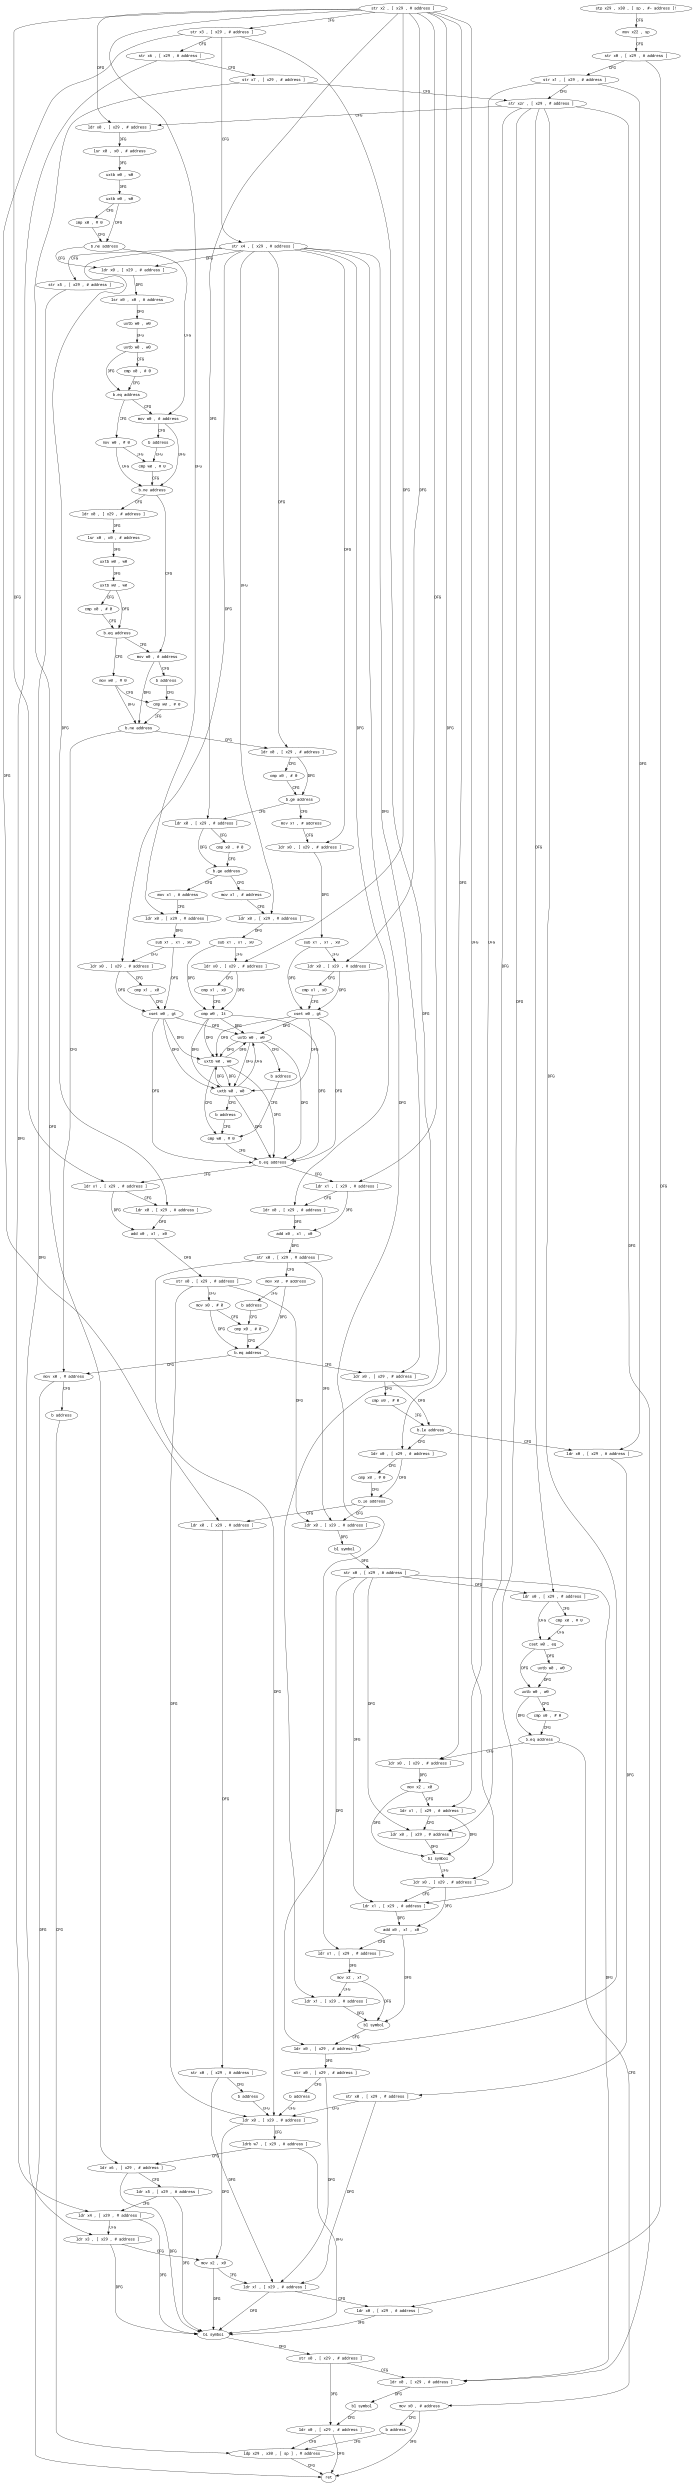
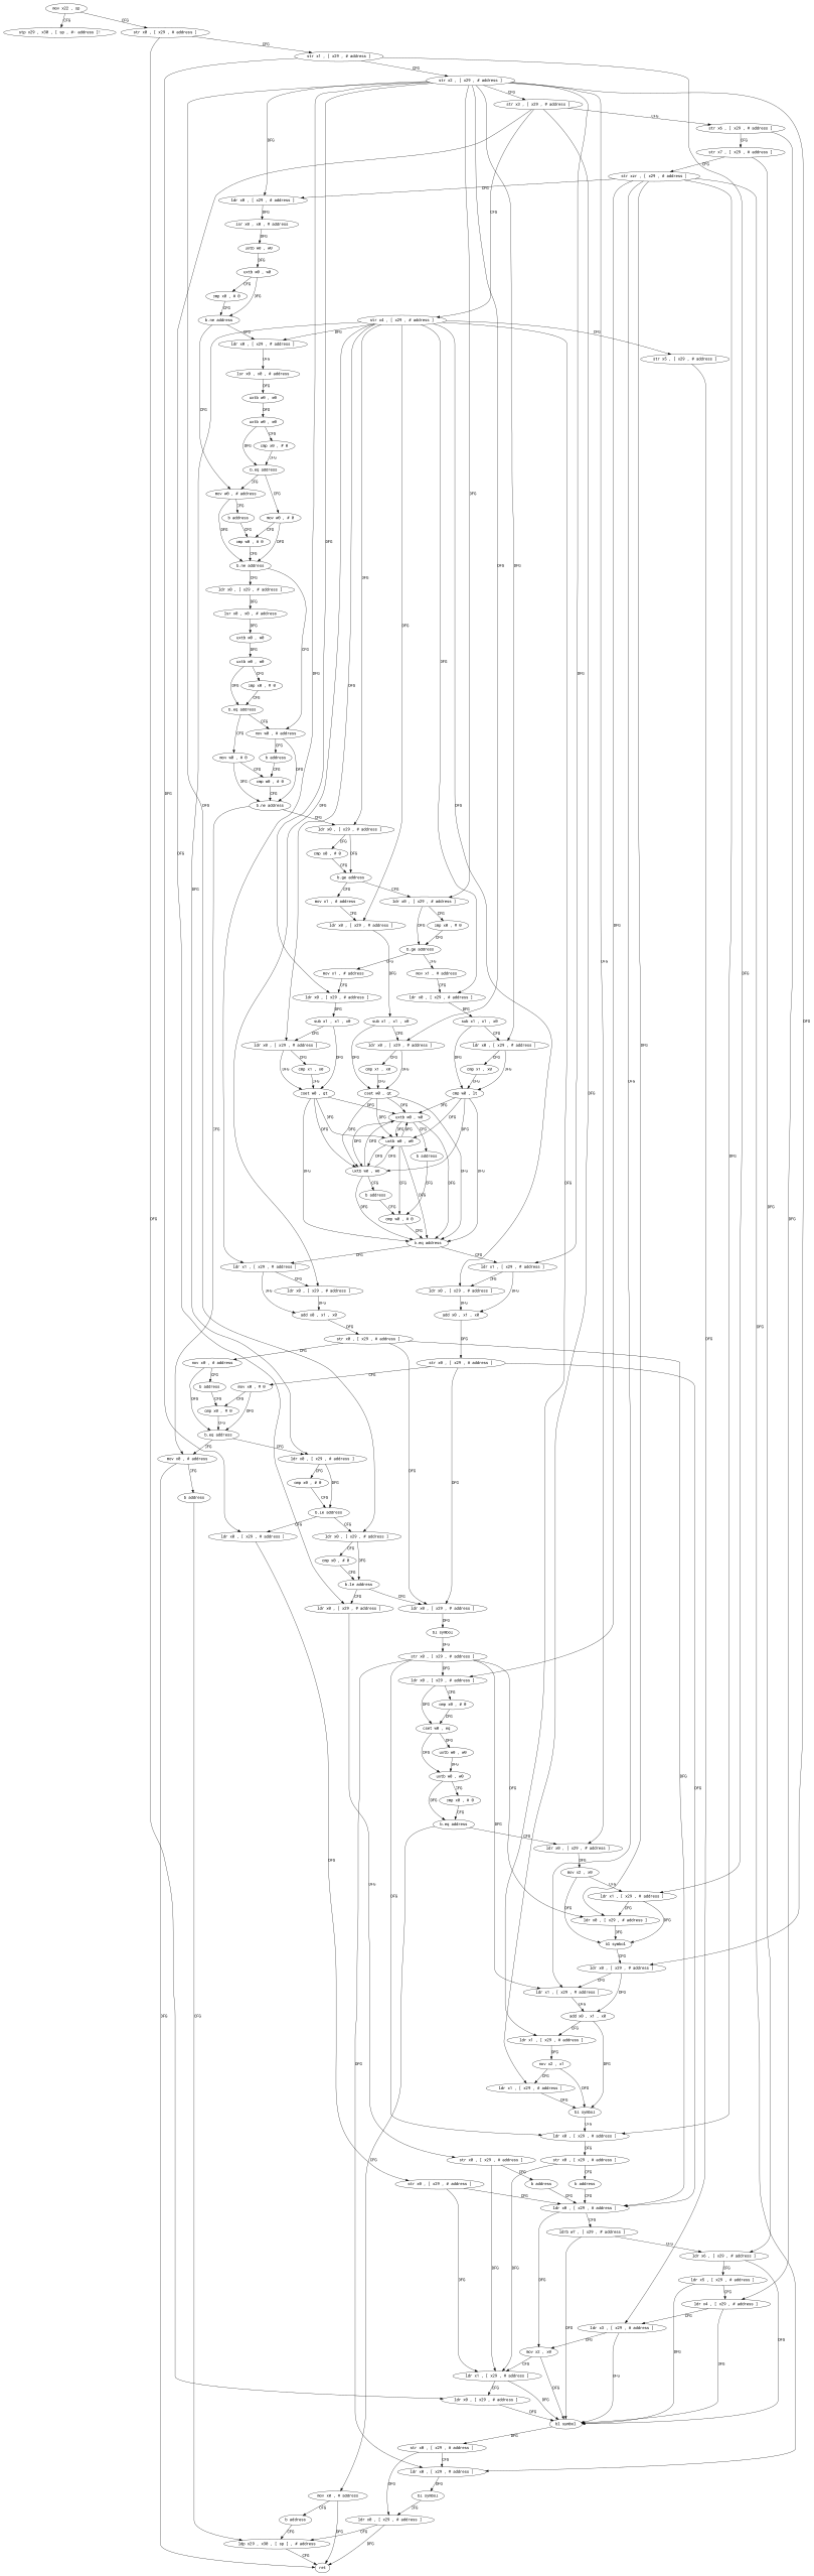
  digraph {
    fontname="Roboto Mono"
    node [fontname="Roboto Mono"]
    edge [fontname="Roboto Mono"]
    n1 [label="stp x29 , x30 , [ sp , #- address ]!"]
    n2 [label="mov x22 , sp"]
    n3 [label="str x0 , [ x29 , # address ]"]
    n4 [label="str x1 , [ x29 , # address ]"]
    n5 [label="ldr x0 , [ x29 , # address ]"]
    n6 [label="str x2 , [ x29 , # address ]"]
    n7 [label="ldr x0 , [ x29 , # address ]"]
    n8 [label="ldr x1 , [ x29 , # address ]"]
    n9 [label="bl symbol"]
    n10 [label="str x3 , [ x29 , # address ]"]
    n11 [label="ldr x0 , [ x29 , # address ]"]
    n12 [label="ldr x0 , [ x29 , # address ]"]
    n13 [label="ldr x0 , [ x29 , # address ]"]
    n14 [label="ldr x0 , [ x29 , # address ]"]
    n15 [label="ldr x0 , [ x29 , # address ]"]
    n16 [label="ldr x1 , [ x29 , # address ]"]
    n17 [label="ldr x1 , [ x29 , # address ]"]
    n18 [label="ldr x0 , [ x29 , # address ]"]
    n19 [label="ldr x0 , [ x29 , # address ]"]
    n20 [label="ldr x0 , [ x29 , # address ]"]
    n21 [label="str x0 , [ x29 , # address ]"]
    n22 [label="ldr x0 , [ x29 , # address ]"]
    n23 [label="bl symbol"]
    n24 [label="str x4 , [ x29 , # address ]"]
    n25 [label="ldr x0 , [ x29 , # address ]"]
    n26 [label="ldr x1 , [ x29 , # address ]"]
    n27 [label="str x6 , [ x29 , # address ]"]
    n28 [label="lsr x0 , x0 , # address"]
    n29 [label="cmp x0 , # 0"]
    n30 [label="b.ge address"]
    n31 [label="cset w0 , gt"]
    n32 [label="cmp x1 , x0"]
    n33 [label="cmp w0 , lt"]
    n34 [label="cmp x1 , x0"]
    n35 [label="sub x1 , x1 , x0"]
    n36 [label="ldr x0 , [ x29 , # address ]"]
    n37 [label="add x0 , x1 , x0"]
    n38 [label="ldr x0 , [ x29 , # address ]"]
    n39 [label="add x0 , x1 , x0"]
    n40 [label="cmp x0 , # 0"]
    n41 [label="b.le address"]
    n42 [label="mov x2 , x0"]
    n43 [label="ldr x1 , [ x29 , # address ]"]
    n44 [label="add x0 , x1 , x0"]
    n45 [label="str x5 , [ x29 , # address ]"]
    n46 [label="ldr x0 , [ x29 , # address ]"]
    n47 [label="ldr x0 , [ x29 , # address ]"]
    n48 [label="ldr x0 , [ x29 , # address ]"]
    n49 [label="ldr x0 , [ x29 , # address ]"]
    n50 [label="ldr x0 , [ x29 , # address ]"]
    n51 [label="ldr x0 , [ x29 , # address ]"]
    n52 [label="ldr x1 , [ x29 , # address ]"]
    n53 [label="str x0 , [ x29 , # address ]"]
    n54 [label="bl symbol"]
    n55 [label="ldr x3 , [ x29 , # address ]"]
    n56 [label="lsr x0 , x0 , # address"]
    n57 [label="cmp x0 , # 0"]
    n58 [label="b.ge address"]
    n59 [label="sub x1 , x1 , x0"]
    n60 [label="sub x1 , x1 , x0"]
    n61 [label="cset w0 , gt"]
    n62 [label="cmp x1 , x0"]
    n63 [label="cmp x0 , # 0"]
    n64 [label="b.le address"]
    n65 [label="mov x2 , x1"]
    n66 [label="str x7 , [ x29 , # address ]"]
    n67 [label="ldr x4 , [ x29 , # address ]"]
    n68 [label="mov x2 , x0"]
    n69 [label="str xzr , [ x29 , # address ]"]
    n70 [label="ldr x6 , [ x29 , # address ]"]
    n71 [label="ldr x0 , [ x29 , # address ]"]
    n72 [label="ldr x0 , [ x29 , # address ]"]
    n73 [label="ldr x0 , [ x29 , # address ]"]
    n74 [label="ldr x5 , [ x29 , # address ]"]
    n75 [label="cmp x0 , # 0"]
    n76 [label="cset w0 , eq"]
    n77 [label="bl symbol"]
    n78 [label="str x0 , [ x29 , # address ]"]
    n79 [label="uxtb w0 , w0"]
    n80 [label="uxtb w0 , w0"]
    n81 [label="cmp x0 , # 0"]
    n82 [label="b.ne address"]
    n83 [label="mov w0 , # address"]
    n84 [label="b address"]
    n85 [label="b.ne address"]
    n86 [label="cmp w0 , # 0"]
    n87 [label="mov w0 , # address"]
    n88 [label="ldr x0 , [ x29 , # address ]"]
    n89 [label="uxtb w0 , w0"]
    n90 [label="uxtb w0 , w0"]
    n91 [label="cmp x0 , # 0"]
    n92 [label="b.eq address"]
    n93 [label="mov w0 , # 0"]
    n94 [label="b address"]
    n95 [label="b.ne address"]
    n96 [label="lsr x0 , x0 , # address"]
    n97 [label="cmp w0 , # 0"]
    n98 [label="mov x0 , # address"]
    n99 [label="uxtb w0 , w0"]
    n100 [label="uxtb w0 , w0"]
    n101 [label="cmp x0 , # 0"]
    n102 [label="b.eq address"]
    n103 [label="mov w0 , # 0"]
    n104 [label="b address"]
    n105 [label=ret]
    n106 [label="ldp x29 , x30 , [ sp ] , # address"]
    n107 [label="mov x1 , # address"]
    n108 [label="mov x1 , # address"]
    n109 [label="mov x1 , # address"]
    n110 [label="uxtb w0 , w0"]
    n111 [label="uxtb w0 , w0"]
    n112 [label="uxtb w0 , w0"]
    n113 [label="b.eq address"]
    n114 [label="b address"]
    n115 [label="cmp w0 , # 0"]
    n116 [label="b address"]
    n117 [label="str x0 , [ x29 , # address ]"]
    n118 [label="str x0 , [ x29 , # address ]"]
    n119 [label="mov x0 , # 0"]
    n120 [label="ldr x0 , [ x29 , # address ]"]
    n121 [label="ldr x0 , [ x29 , # address ]"]
    n122 [label="cmp x0 , # 0"]
    n123 [label="b.eq address"]
    n124 [label="ldrb w7 , [ x29 , # address ]"]
    n125 [label="bl symbol"]
    n126 [label="mov x0 , # address"]
    n127 [label="b address"]
    n128 [label="ldr x1 , [ x29 , # address ]"]
    n129 [label="b address"]
    n130 [label="str x0 , [ x29 , # address ]"]
    n131 [label="uxtb w0 , w0"]
    n132 [label="uxtb w0 , w0"]
    n133 [label="cmp x0 , # 0"]
    n134 [label="b.eq address"]
    n135 [label="mov x0 , # address"]
    n136 [label="b address"]
    n137 [label="str x0 , [ x29 , # address ]"]
    n138 [label="ldr x0 , [ x29 , # address ]"]
    n139 [label="b address"]
-   n1 -> n2 [label=CFG]
+   n2 -> n1 [label=CFG]
    n2 -> n3 [label=CFG]
    n3 -> n4 [label=CFG]
    n3 -> n5 [label=DFG]
-   n4 -> n69 [label=CFG]
+   n4 -> n6 [label=CFG]
    n4 -> n7 [label=DFG]
    n4 -> n8 [label=DFG]
    n5 -> n9 [label=DFG]
    n6 -> n10 [label=CFG]
    n6 -> n11 [label=DFG]
    n6 -> n12 [label=DFG]
    n6 -> n13 [label=DFG]
    n6 -> n14 [label=DFG]
    n6 -> n15 [label=DFG]
    n6 -> n16 [label=DFG]
    n6 -> n17 [label=DFG]
    n6 -> n18 [label=DFG]
    n6 -> n19 [label=DFG]
    n6 -> n20 [label=DFG]
    n7 -> n21 [label=DFG]
    n8 -> n22 [label=CFG]
    n8 -> n23 [label=DFG]
    n9 -> n137 [label=DFG]
    n10 -> n24 [label=CFG]
    n10 -> n25 [label=DFG]
    n10 -> n26 [label=DFG]
    n10 -> n27 [label=CFG]
    n11 -> n28 [label=DFG]
    n12 -> n29 [label=CFG]
    n12 -> n30 [label=DFG]
    n13 -> n31 [label=DFG]
    n13 -> n32 [label=CFG]
    n14 -> n33 [label=DFG]
    n14 -> n34 [label=CFG]
    n15 -> n35 [label=DFG]
    n16 -> n36 [label=CFG]
    n16 -> n37 [label=DFG]
    n17 -> n38 [label=CFG]
    n17 -> n39 [label=DFG]
    n18 -> n40 [label=CFG]
    n18 -> n41 [label=DFG]
    n19 -> n42 [label=DFG]
    n20 -> n43 [label=CFG]
    n20 -> n44 [label=DFG]
    n21 -> n120 [label=CFG]
    n21 -> n128 [label=DFG]
    n22 -> n23 [label=DFG]
    n23 -> n20 [label=CFG]
    n24 -> n36 [label=DFG]
    n24 -> n38 [label=DFG]
    n24 -> n45 [label=CFG]
    n24 -> n46 [label=DFG]
    n24 -> n47 [label=DFG]
    n24 -> n48 [label=DFG]
    n24 -> n49 [label=DFG]
    n24 -> n50 [label=DFG]
    n24 -> n51 [label=DFG]
    n24 -> n52 [label=DFG]
    n25 -> n53 [label=DFG]
    n26 -> n54 [label=DFG]
    n27 -> n66 [label=CFG]
    n27 -> n67 [label=DFG]
    n28 -> n79 [label=DFG]
    n29 -> n30 [label=CFG]
    n30 -> n108 [label=CFG]
    n30 -> n109 [label=CFG]
    n31 -> n110 [label=DFG]
    n31 -> n111 [label=DFG]
    n31 -> n112 [label=DFG]
    n31 -> n113 [label=DFG]
    n32 -> n31 [label=CFG]
    n33 -> n110 [label=DFG]
    n33 -> n111 [label=DFG]
    n33 -> n112 [label=DFG]
    n33 -> n113 [label=DFG]
    n34 -> n33 [label=CFG]
    n35 -> n50 [label=CFG]
    n35 -> n61 [label=DFG]
    n36 -> n37 [label=DFG]
    n37 -> n117 [label=DFG]
    n38 -> n39 [label=DFG]
    n39 -> n118 [label=DFG]
    n40 -> n41 [label=CFG]
    n41 -> n25 [label=CFG]
    n41 -> n121 [label=CFG]
    n42 -> n8 [label=CFG]
    n42 -> n23 [label=DFG]
    n43 -> n44 [label=DFG]
    n44 -> n52 [label=CFG]
    n44 -> n54 [label=DFG]
    n45 -> n55 [label=DFG]
    n46 -> n56 [label=DFG]
    n47 -> n57 [label=CFG]
    n47 -> n58 [label=DFG]
    n48 -> n59 [label=DFG]
    n49 -> n60 [label=DFG]
    n50 -> n61 [label=DFG]
    n50 -> n62 [label=CFG]
    n51 -> n63 [label=CFG]
    n51 -> n64 [label=DFG]
    n52 -> n65 [label=DFG]
    n53 -> n128 [label=DFG]
    n53 -> n129 [label=CFG]
    n54 -> n73 [label=CFG]
    n55 -> n9 [label=DFG]
    n55 -> n68 [label=CFG]
    n56 -> n89 [label=DFG]
    n57 -> n58 [label=CFG]
    n58 -> n12 [label=CFG]
    n58 -> n107 [label=CFG]
    n59 -> n13 [label=CFG]
    n59 -> n31 [label=DFG]
    n60 -> n14 [label=CFG]
    n60 -> n33 [label=DFG]
    n61 -> n110 [label=DFG]
    n61 -> n111 [label=DFG]
    n61 -> n112 [label=DFG]
    n61 -> n113 [label=DFG]
    n62 -> n61 [label=CFG]
    n63 -> n64 [label=CFG]
    n64 -> n7 [label=CFG]
    n64 -> n18 [label=CFG]
    n65 -> n26 [label=CFG]
    n65 -> n54 [label=DFG]
    n66 -> n69 [label=CFG]
    n66 -> n70 [label=DFG]
    n67 -> n9 [label=DFG]
    n67 -> n55 [label=CFG]
    n68 -> n9 [label=DFG]
    n68 -> n128 [label=CFG]
    n69 -> n11 [label=CFG]
    n69 -> n22 [label=DFG]
    n69 -> n43 [label=DFG]
    n69 -> n71 [label=DFG]
    n69 -> n72 [label=DFG]
    n69 -> n73 [label=DFG]
    n70 -> n9 [label=DFG]
    n70 -> n74 [label=CFG]
    n71 -> n75 [label=CFG]
    n71 -> n76 [label=DFG]
    n72 -> n77 [label=DFG]
    n73 -> n78 [label=DFG]
    n74 -> n9 [label=DFG]
    n74 -> n67 [label=CFG]
    n75 -> n76 [label=CFG]
    n76 -> n131 [label=DFG]
    n76 -> n132 [label=DFG]
    n77 -> n138 [label=CFG]
    n78 -> n128 [label=DFG]
    n78 -> n139 [label=CFG]
    n79 -> n80 [label=DFG]
    n80 -> n81 [label=CFG]
    n80 -> n82 [label=DFG]
    n81 -> n82 [label=CFG]
    n82 -> n46 [label=CFG]
    n82 -> n83 [label=CFG]
    n83 -> n84 [label=CFG]
    n83 -> n85 [label=DFG]
    n84 -> n86 [label=CFG]
    n85 -> n87 [label=CFG]
    n85 -> n88 [label=CFG]
    n86 -> n85 [label=CFG]
    n87 -> n94 [label=CFG]
    n87 -> n95 [label=DFG]
    n88 -> n96 [label=DFG]
    n89 -> n90 [label=DFG]
    n90 -> n91 [label=CFG]
    n90 -> n92 [label=DFG]
    n91 -> n92 [label=CFG]
    n92 -> n83 [label=CFG]
    n92 -> n93 [label=CFG]
    n93 -> n85 [label=DFG]
    n93 -> n86 [label=CFG]
    n94 -> n97 [label=CFG]
    n95 -> n47 [label=CFG]
    n95 -> n98 [label=CFG]
    n96 -> n99 [label=DFG]
    n97 -> n95 [label=CFG]
    n98 -> n104 [label=CFG]
    n98 -> n105 [label=DFG]
    n99 -> n100 [label=DFG]
    n100 -> n101 [label=CFG]
    n100 -> n102 [label=DFG]
    n101 -> n102 [label=CFG]
    n102 -> n87 [label=CFG]
    n102 -> n103 [label=CFG]
    n103 -> n95 [label=DFG]
    n103 -> n97 [label=CFG]
    n104 -> n106 [label=CFG]
    n106 -> n105 [label=CFG]
    n107 -> n48 [label=CFG]
    n108 -> n49 [label=CFG]
    n109 -> n15 [label=CFG]
    n110 -> n111 [label=DFG]
    n110 -> n112 [label=DFG]
    n110 -> n113 [label=DFG]
    n110 -> n114 [label=CFG]
    n111 -> n110 [label=DFG]
    n111 -> n112 [label=DFG]
    n111 -> n113 [label=DFG]
    n111 -> n115 [label=CFG]
    n112 -> n110 [label=DFG]
    n112 -> n111 [label=DFG]
    n112 -> n113 [label=DFG]
    n112 -> n116 [label=CFG]
    n113 -> n16 [label=CFG]
    n113 -> n17 [label=CFG]
    n114 -> n115 [label=CFG]
    n115 -> n113 [label=CFG]
    n116 -> n115 [label=CFG]
    n117 -> n119 [label=CFG]
    n117 -> n120 [label=DFG]
    n117 -> n121 [label=DFG]
    n118 -> n120 [label=DFG]
    n118 -> n121 [label=DFG]
    n118 -> n126 [label=CFG]
    n119 -> n122 [label=CFG]
    n119 -> n123 [label=DFG]
    n120 -> n68 [label=DFG]
    n120 -> n124 [label=CFG]
    n121 -> n125 [label=DFG]
    n122 -> n123 [label=CFG]
    n123 -> n51 [label=CFG]
    n123 -> n98 [label=CFG]
    n124 -> n9 [label=DFG]
    n124 -> n70 [label=CFG]
    n125 -> n130 [label=DFG]
    n126 -> n123 [label=DFG]
    n126 -> n127 [label=CFG]
    n127 -> n122 [label=CFG]
    n128 -> n5 [label=CFG]
    n128 -> n9 [label=DFG]
    n129 -> n120 [label=CFG]
    n130 -> n22 [label=DFG]
    n130 -> n43 [label=DFG]
    n130 -> n71 [label=DFG]
    n130 -> n72 [label=DFG]
    n130 -> n73 [label=DFG]
    n131 -> n132 [label=DFG]
    n132 -> n133 [label=CFG]
    n132 -> n134 [label=DFG]
    n133 -> n134 [label=CFG]
    n134 -> n19 [label=CFG]
    n134 -> n135 [label=CFG]
    n135 -> n105 [label=DFG]
    n135 -> n136 [label=CFG]
    n136 -> n106 [label=CFG]
    n137 -> n72 [label=CFG]
    n137 -> n138 [label=DFG]
    n138 -> n105 [label=DFG]
    n138 -> n106 [label=CFG]
    n139 -> n120 [label=CFG]
  }
